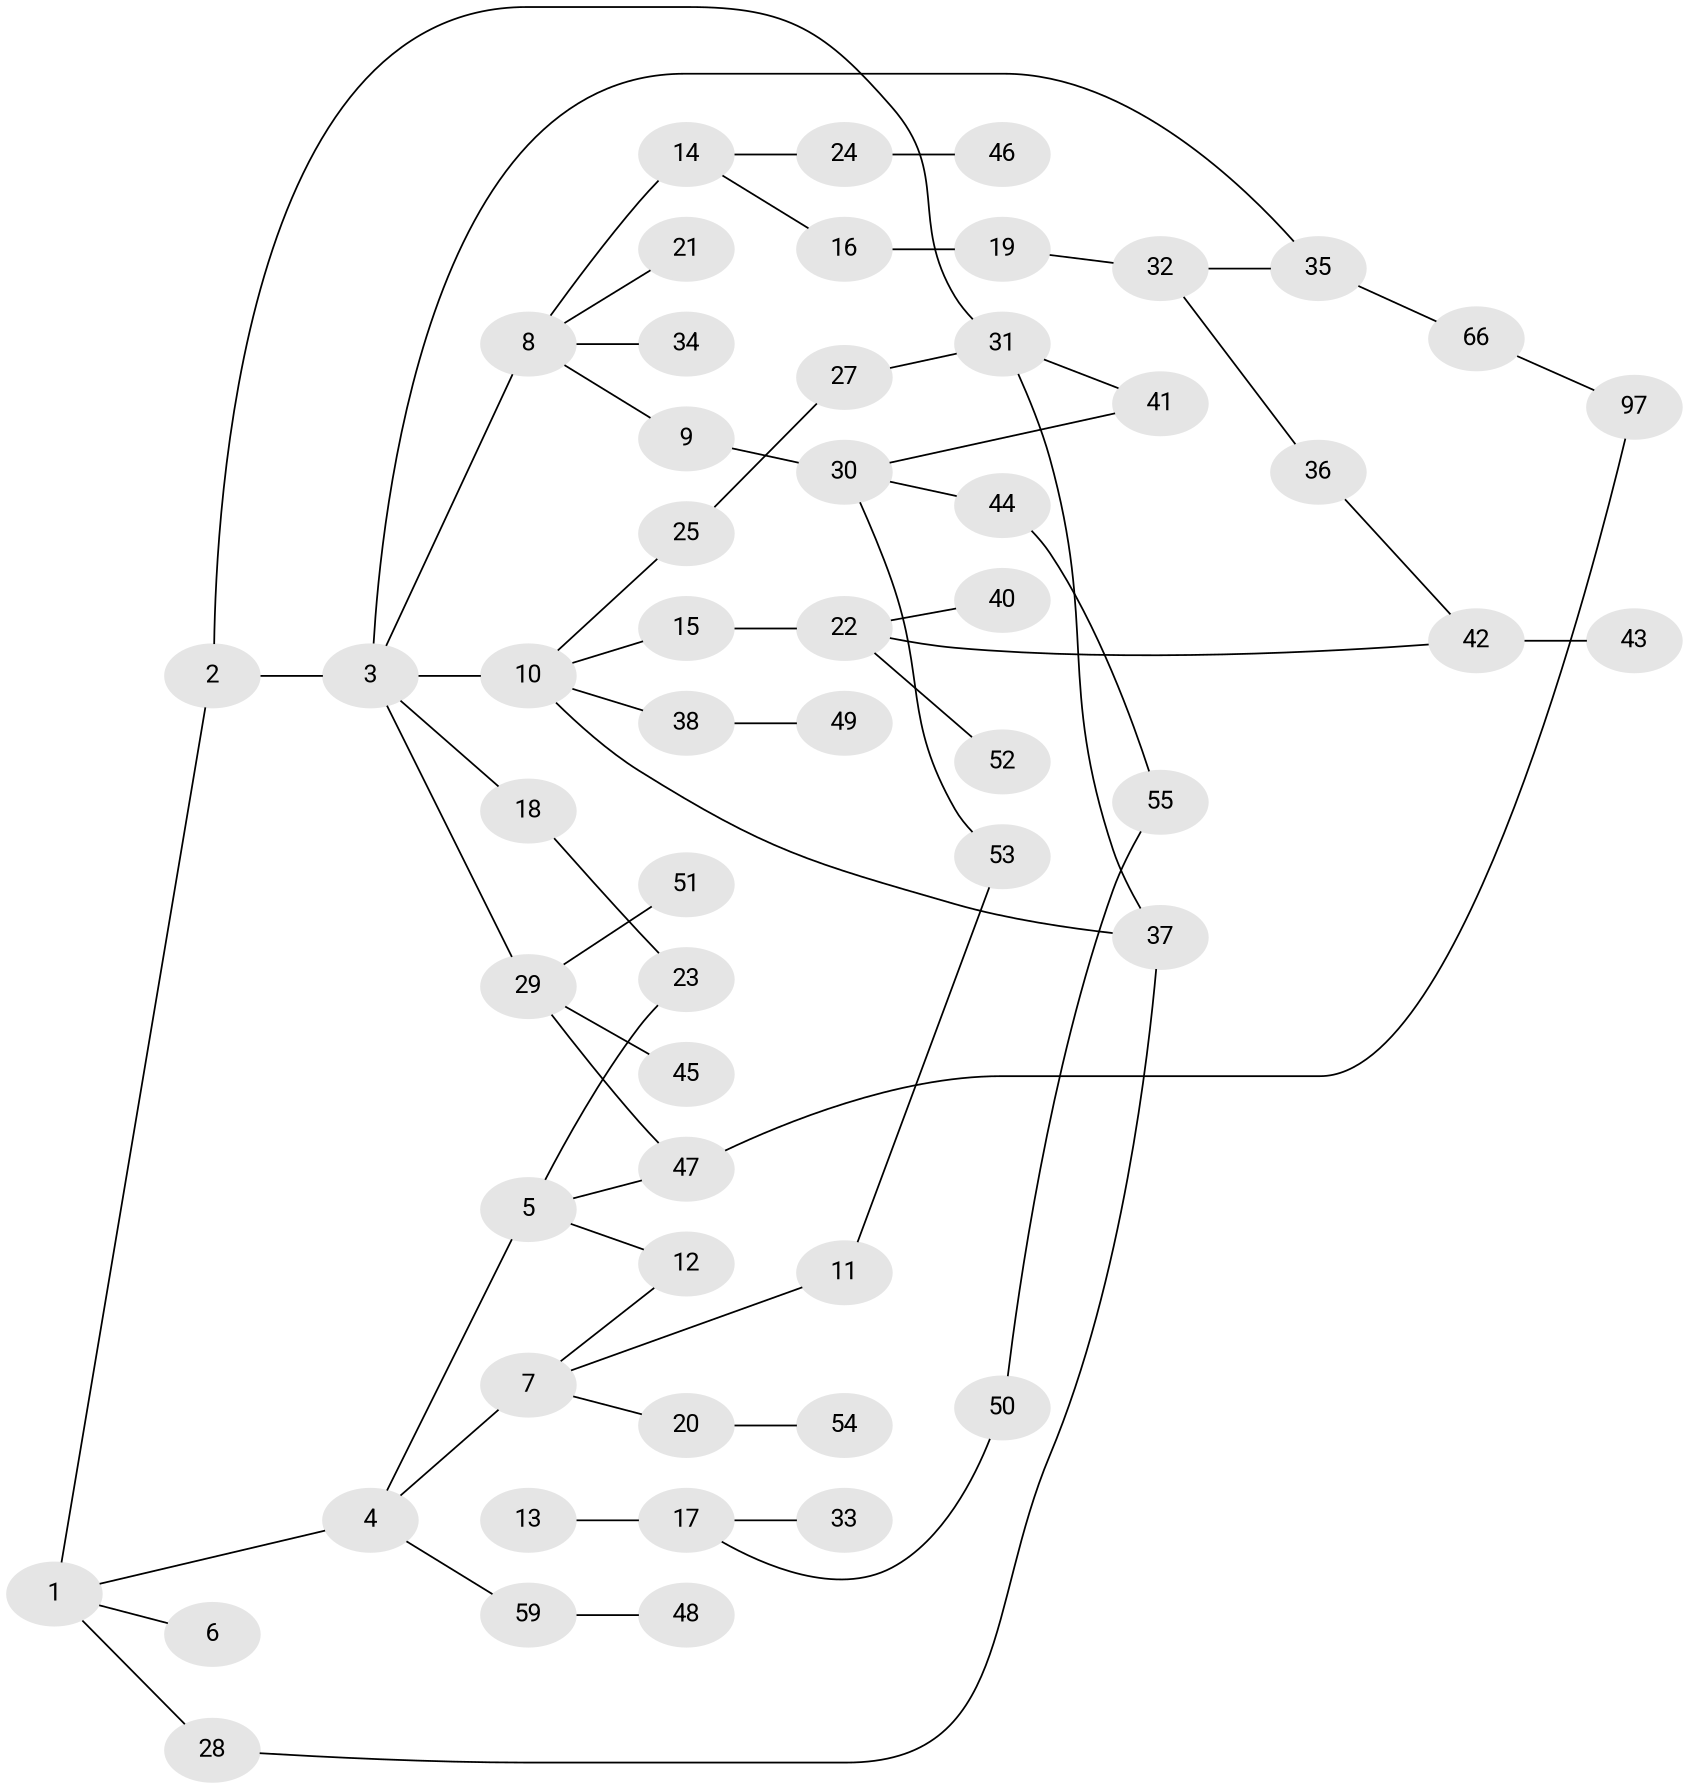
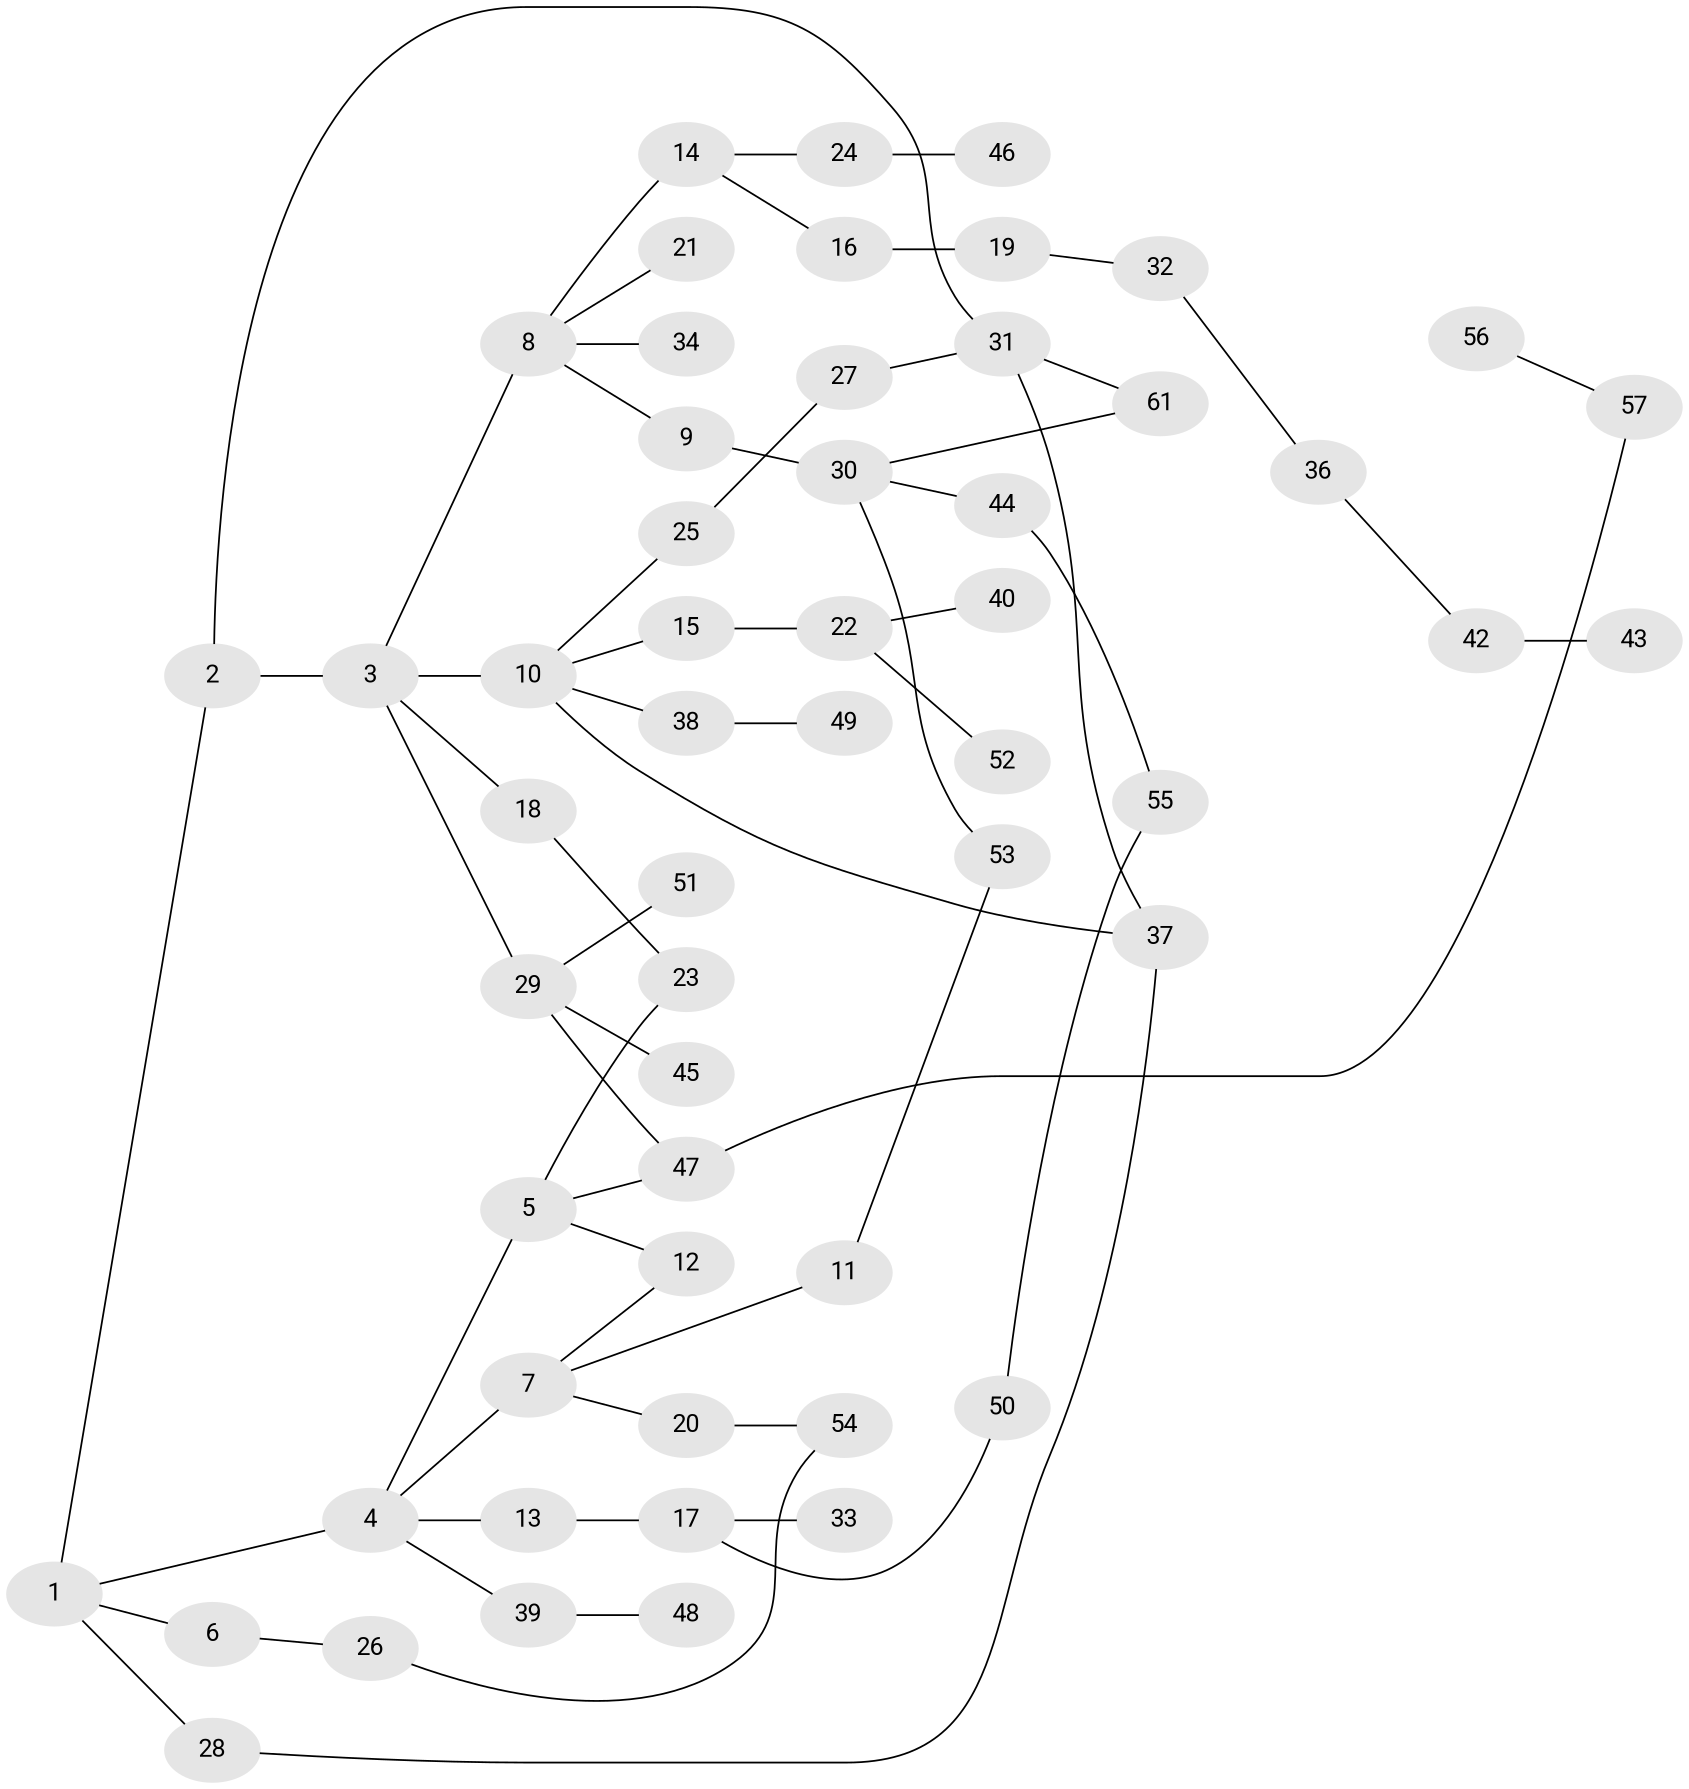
  graph {
    fontname=Roboto
    rankdir=LR
    node [color=gray90 fontname=Roboto style=filled]
    edge [fontname=Roboto]
    1
    2
    4
    6
    28
    3
    31
    5
    7
    13
-   39 [label=59]
+   39
+   26
    37
    8
    10
    18
    29
-   35
-   41
+   41 [label=61]
    9
    14
    21
    34
    15
    25
    38
    23
    47
    45
    51
-   56 [label=66]
+   56
    12
    11
    20
    17
    48
-   57 [label=97]
+   57
    54
    53
    30
    16
    24
    44
    22
    27
    49
    33
    50
    19
    46
    40
    42
    52
    32
    55
    36
    43
    1 -- 2
    1 -- 4
    1 -- 6
    1 -- 28
    2 -- 3
    2 -- 31
    4 -- 5
    4 -- 7
+   4 -- 13
    4 -- 39
+   6 -- 26
    28 -- 37
    3 -- 8
    3 -- 10
    3 -- 18
    3 -- 29
-   3 -- 35
    31 -- 37
    31 -- 41
    5 -- 23
    5 -- 47
    5 -- 12
    7 -- 12
    7 -- 11
    7 -- 20
    13 -- 17
    39 -- 48
+   26 -- 54
    8 -- 9
    8 -- 14
    8 -- 21
    8 -- 34
    10 -- 37
    10 -- 15
    10 -- 25
    10 -- 38
    18 -- 23
    29 -- 47
    29 -- 45
    29 -- 51
-   35 -- 56
    9 -- 30
    14 -- 16
    14 -- 24
    15 -- 22
    25 -- 27
    38 -- 49
    47 -- 57
    56 -- 57
    11 -- 53
    20 -- 54
    17 -- 33
    17 -- 50
    30 -- 41
    30 -- 53
    30 -- 44
    16 -- 19
    24 -- 46
    44 -- 55
    22 -- 40
-   22 -- 42
    22 -- 52
    27 -- 31
    50 -- 55
    19 -- 32
    42 -- 43
-   32 -- 35
    32 -- 36
    36 -- 42
  }
